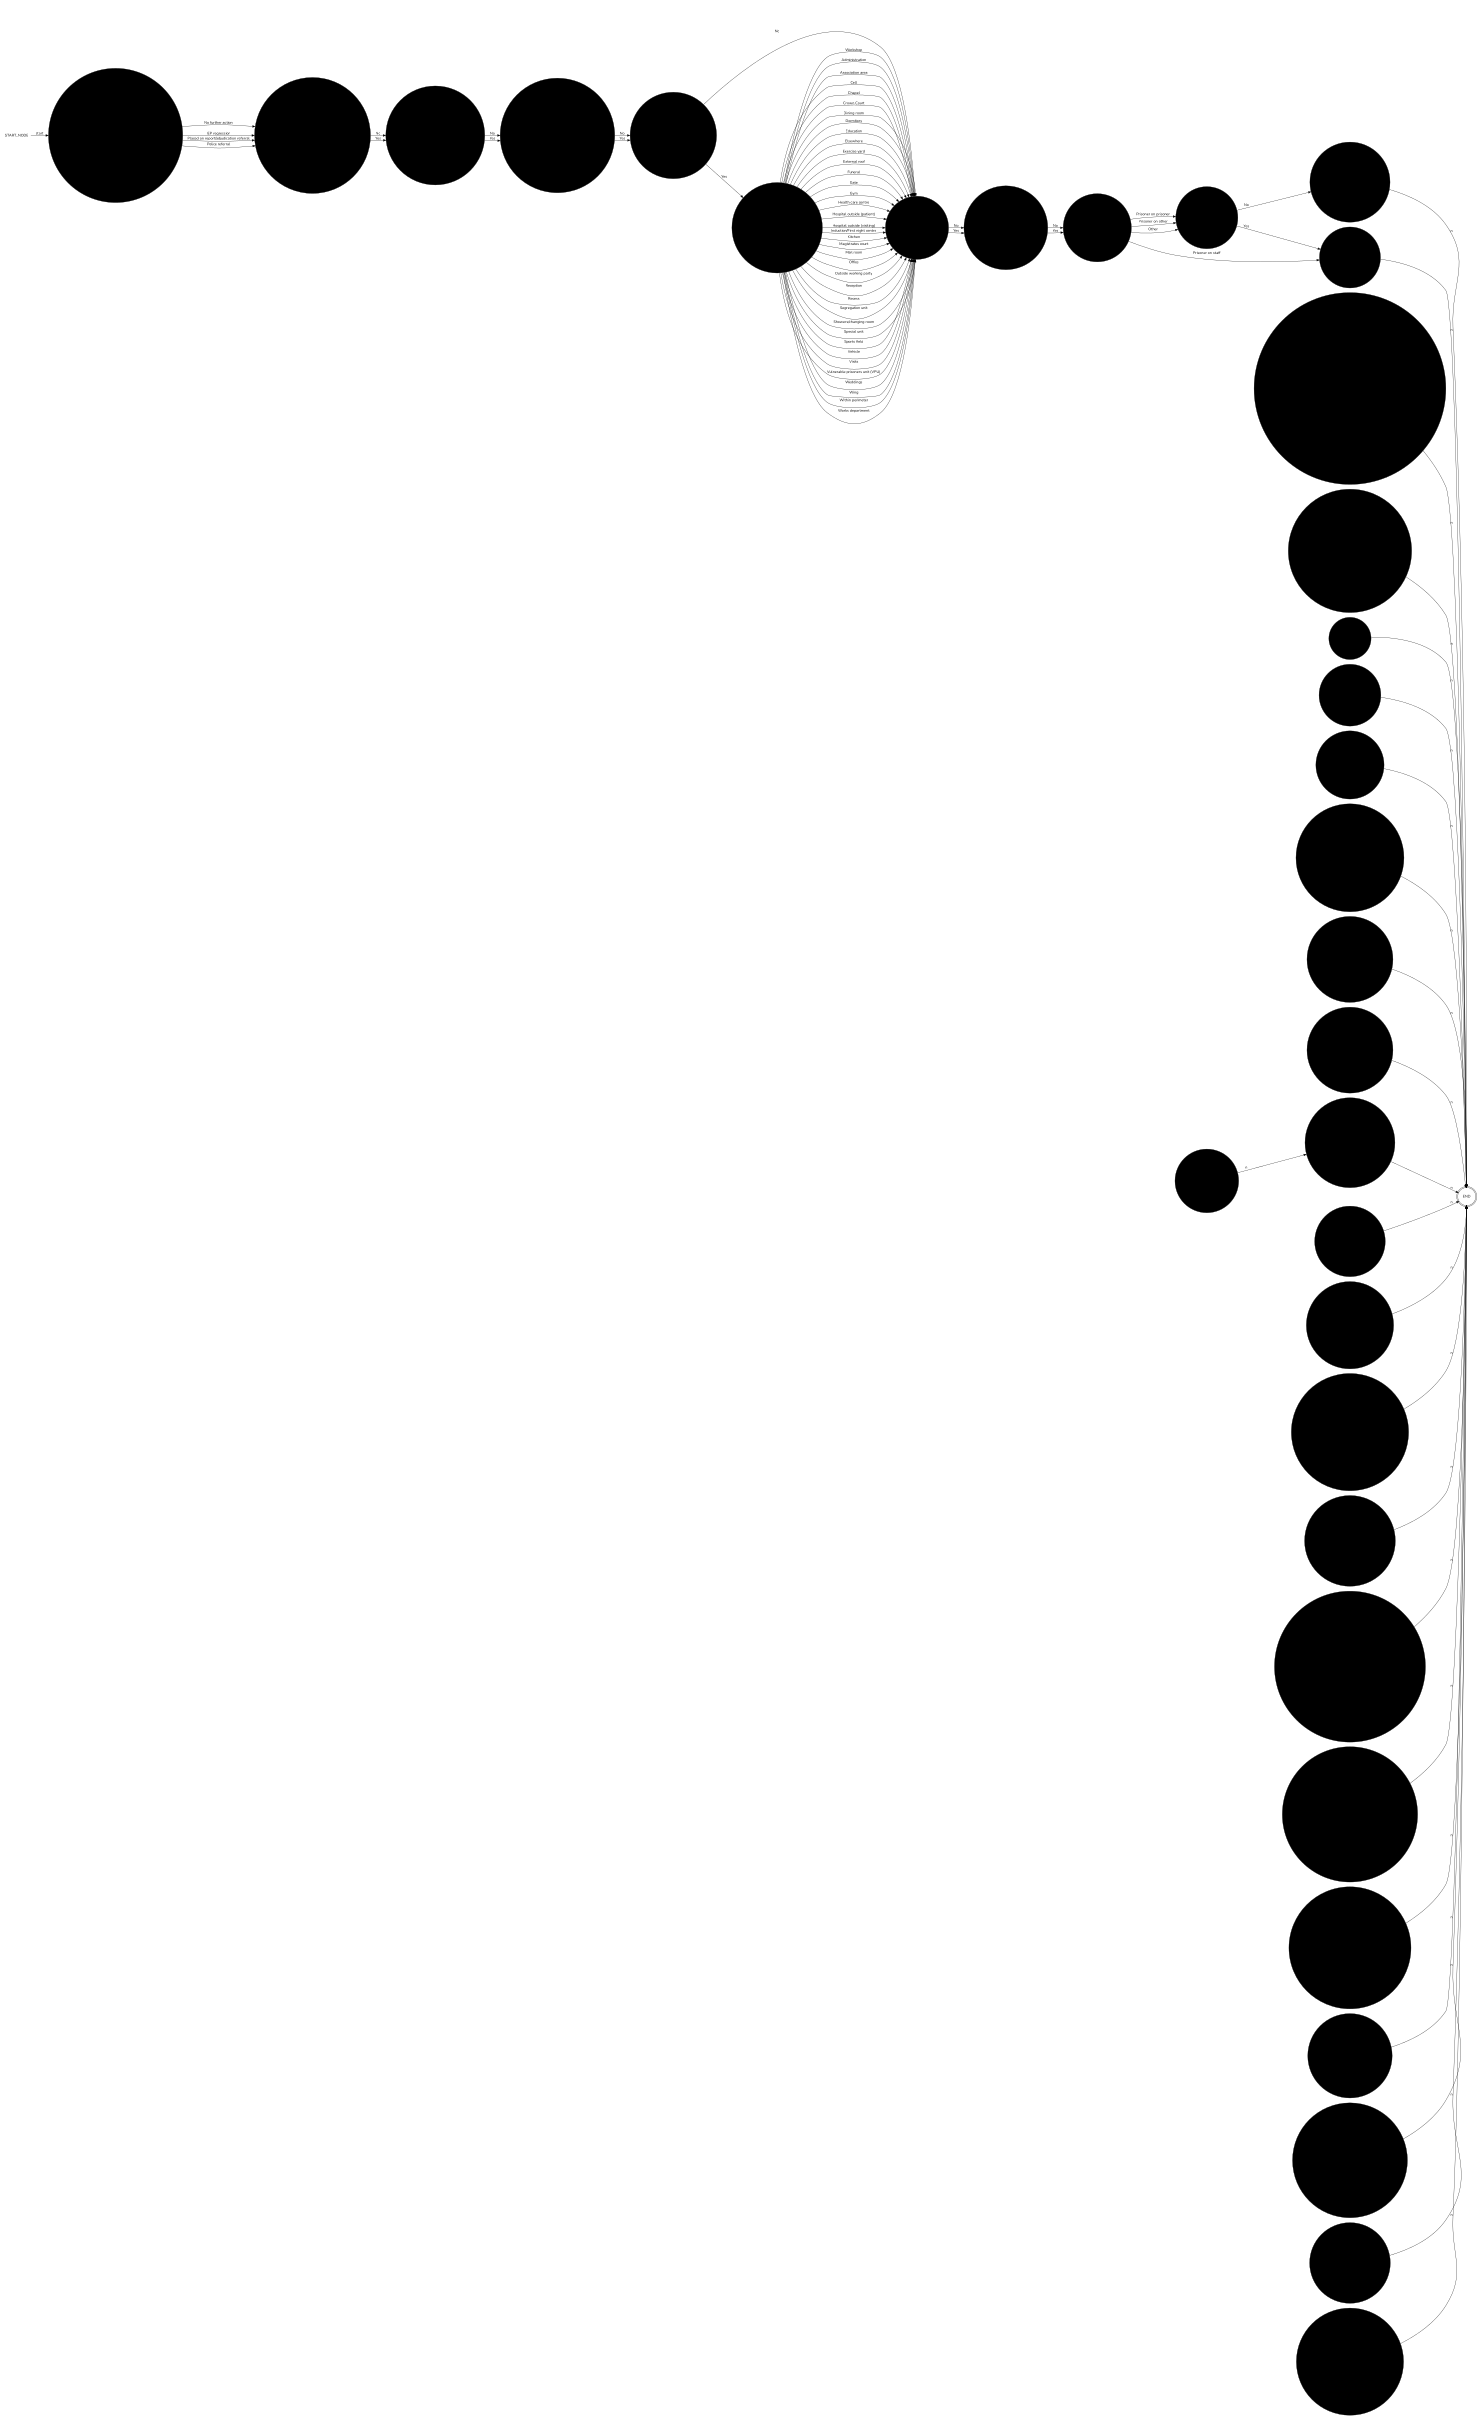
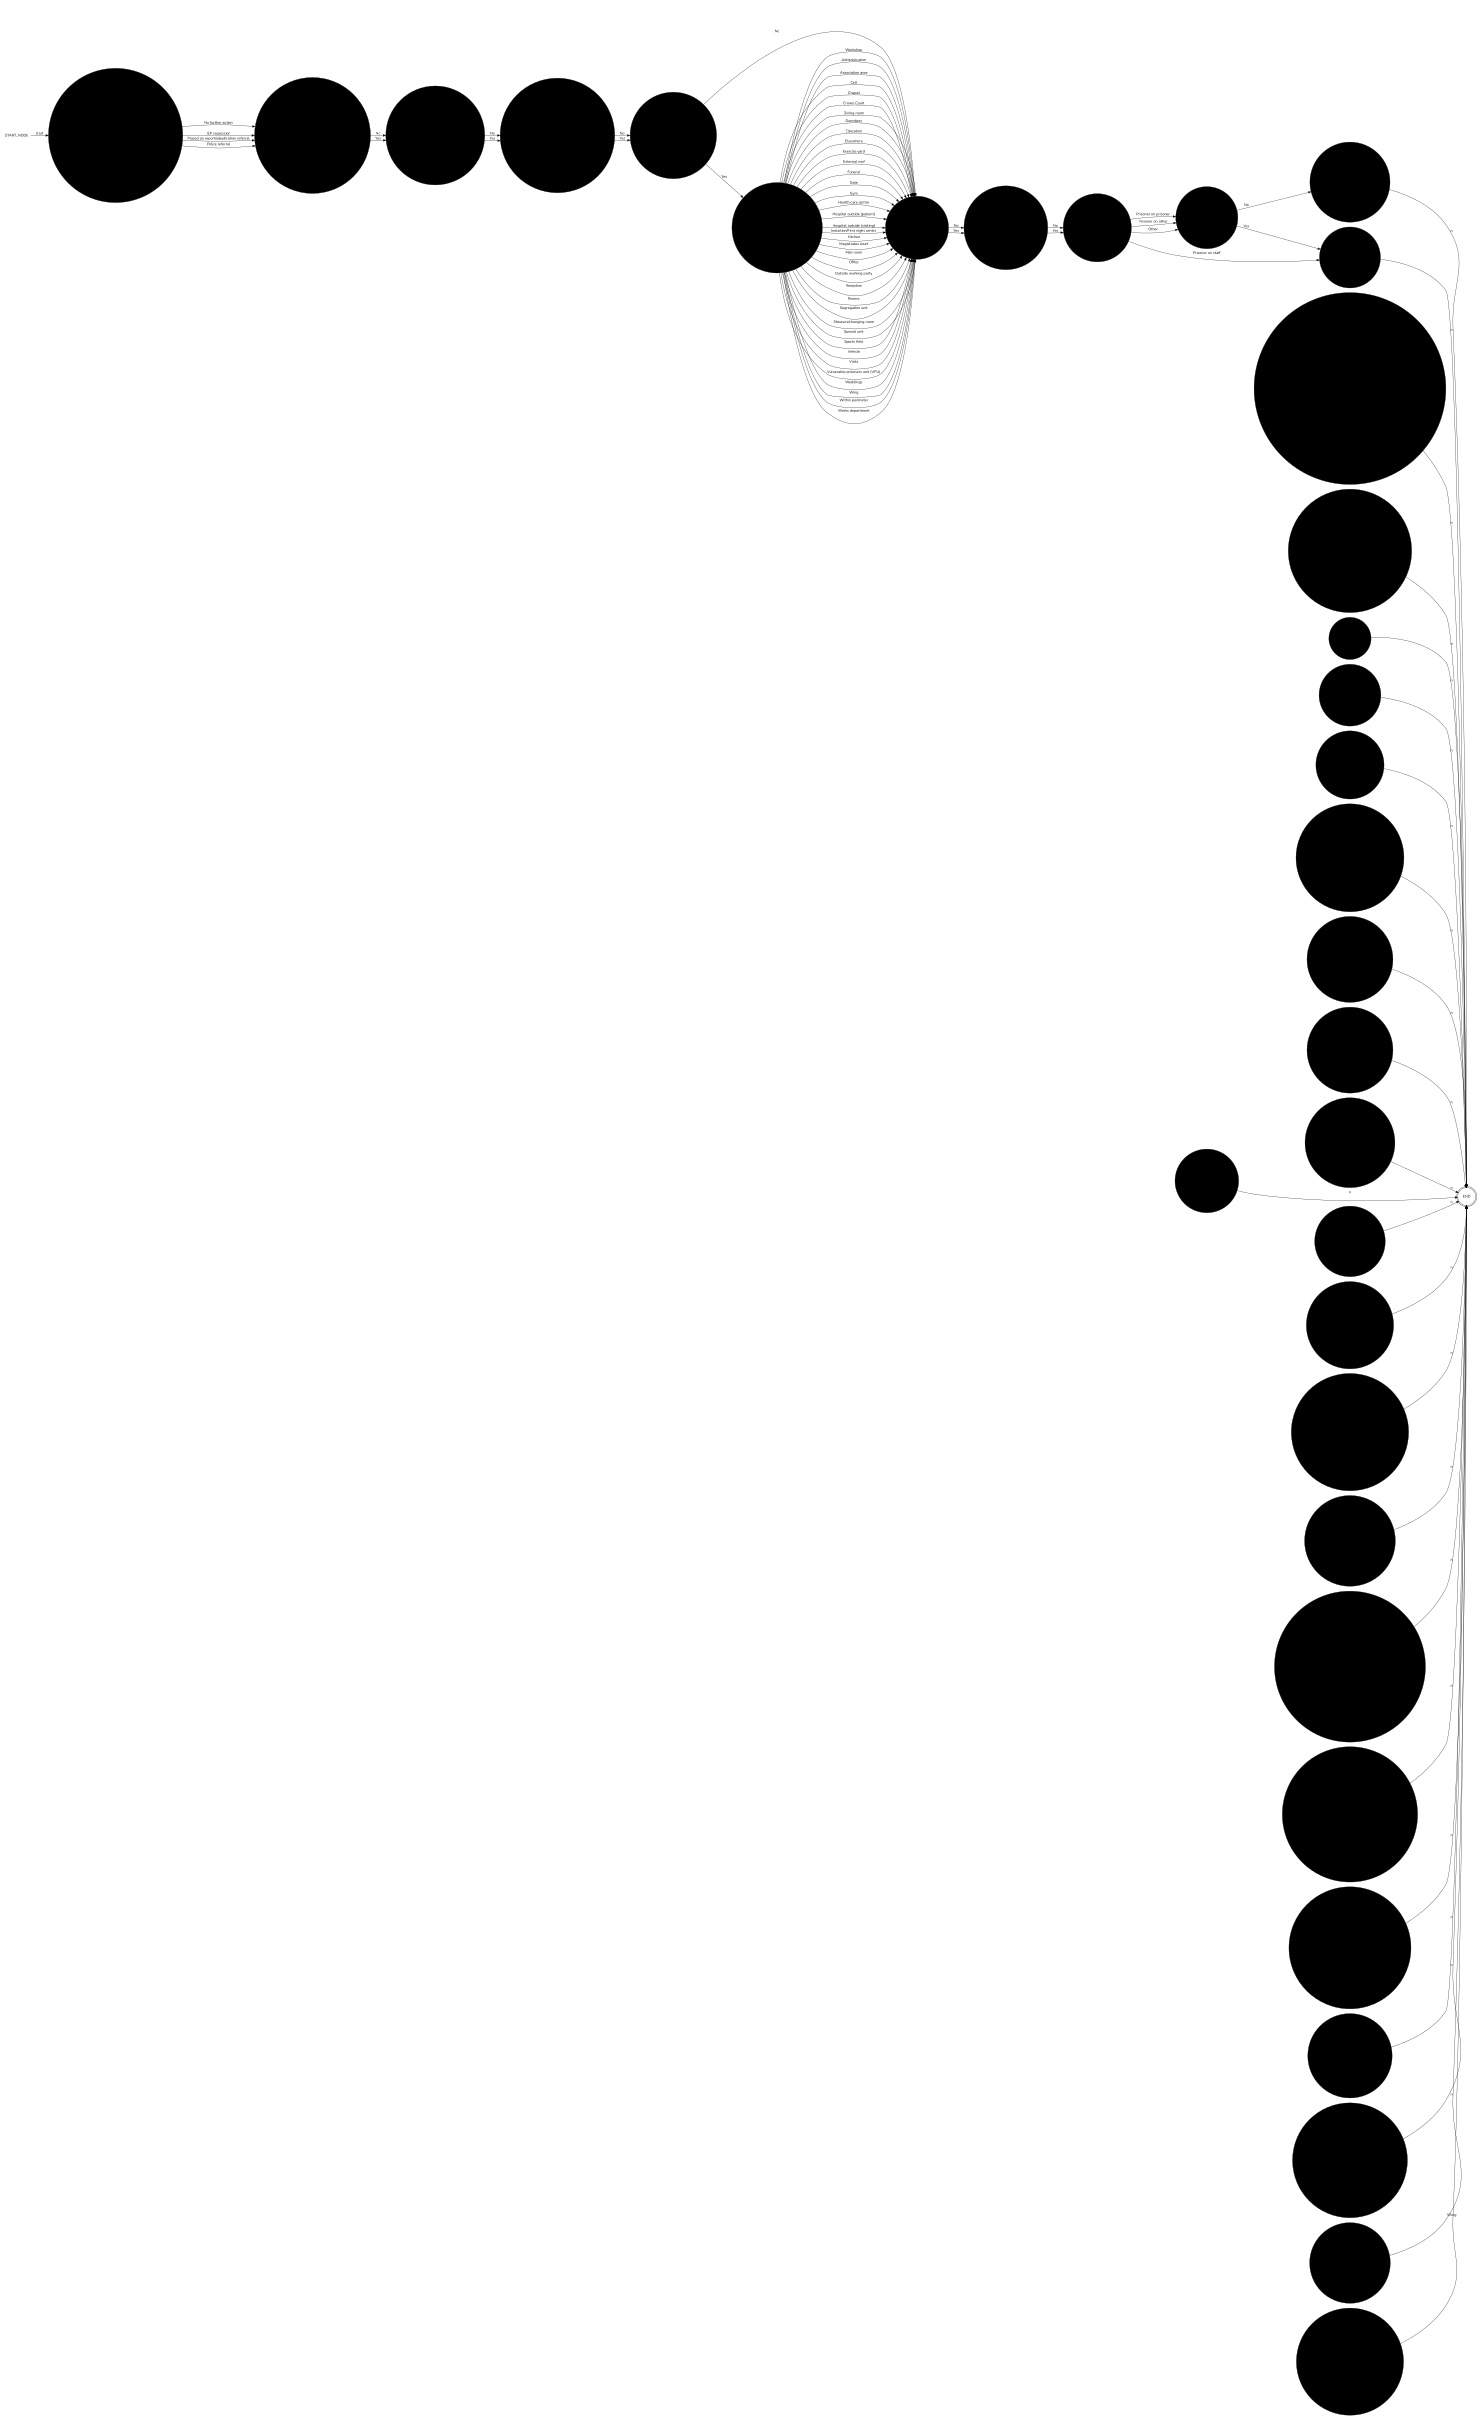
  digraph {
    fontname=Nunito
    rankdir=LR
    node [fontname=Nunito shape=circle color="#DDD" style=filled]
    edge [fontname=Nunito color="#DDD" style=filled]
    START_NODE [shape=none color="" style=""]
    n2 [label="What was the main management outcome of this incident?"]
    n3 [label="Is any member of staff facing disciplinary charges?"]
    n4 [label="Is there any media interest in this incident?"]
    n5 [label=END shape=doublecircle color="" style=""]
    n6 [label="Has the prison service press office been informed?"]
    n7 [label="Is the location of the incident known?"]
    n8 [label="Was this a sexual assault?"]
    n9 [label="What was the location of the incident?"]
    n10 [label="Did the assault occur during a fight?"]
    n11 [label="What type of assault was it?"]
    n12 [label="Were any staff assaulted?"]
    n13 [label="Describe the type of staff"]
    n14 [label="Was spitting used in this incident?"]
    n15 [label="Is the assailant known to have an infectious disease that can be transmitted in saliva?"]
    n16 [label="Did the saliva hit the body or clothing of the victim(s)?"]
    n17 [label="Where did it hit?"]
    n18 [label="Were any weapons used?"]
    n19 [label="Describe the weapons used?"]
    n20 [label="Were any injuries received during this incident?"]
    n21 [label="Enter description of person(s) injured"]
    n22 [label="Enter description of person(s) injured"]
    n23 [label="Which serious injuries were sustained?"]
    n24 [label="Was a minor injury sustained?"]
    n25 [label="Which minor injuries were sustained?"]
    n26 [label="Did injuries result in attendance to outside hospital?"]
    n27 [label="Type of hospital admission"]
    n28 [label="Who was admitted to outside hospital?"]
    n29 [label="Was medical treatment for concussion or internal injuries required?"]
    n30 [label="Are there any staff now off duty as a result of this incident?"]
    n31 [label="Are any staff on sick leave as a result of this incident?"]
    n32 [label="Did the assault occur in public view?"]
    n33 [label="Is there any audio or visual footage of the assault?"]
    n34 [label="What is the source of the footage?"]
    n35 [label="Was there an apparent reason for the assault?"]
    START_NODE -> n2 [label=start color="" style=""]
    n2 -> n3 [label="No further action"]
    n2 -> n3 [label="IEP regression"]
    n2 -> n3 [label="Placed on report/adjudication referral"]
    n2 -> n3 [label="Police referral"]
    n3 -> n4 [label=No]
    n3 -> n4 [label=Yes]
    n4 -> n6 [label=No]
    n4 -> n6 [label=Yes]
    n6 -> n7 [label=No]
    n6 -> n7 [label=Yes]
    n7 -> n8 [label=No]
    n7 -> n9 [label=Yes]
    n8 -> n10 [label=No]
    n8 -> n10 [label=Yes]
    n9 -> n8 [label=Administration]
    n9 -> n8 [label="Association area"]
    n9 -> n8 [label=Cell]
    n9 -> n8 [label=Chapel]
    n9 -> n8 [label="Crown Court"]
    n9 -> n8 [label="Dining room"]
    n9 -> n8 [label=Dormitory]
    n9 -> n8 [label=Education]
    n9 -> n8 [label=Elsewhere]
    n9 -> n8 [label="Exercise yard"]
    n9 -> n8 [label="External roof"]
    n9 -> n8 [label=Funeral]
    n9 -> n8 [label=Gate]
    n9 -> n8 [label=Gym]
    n9 -> n8 [label="Health care centre"]
    n9 -> n8 [label="Hospital outside (patient)"]
    n9 -> n8 [label="Hospital outside (visiting)"]
    n9 -> n8 [label="Induction/First night centre"]
    n9 -> n8 [label=Kitchen]
    n9 -> n8 [label="Magistrates court"]
    n9 -> n8 [label="Mail room"]
    n9 -> n8 [label=Office]
    n9 -> n8 [label="Outside working party"]
    n9 -> n8 [label=Reception]
    n9 -> n8 [label=Recess]
    n9 -> n8 [label="Segregation unit"]
    n9 -> n8 [label="Showers/changing room"]
    n9 -> n8 [label="Special unit"]
    n9 -> n8 [label="Sports field"]
    n9 -> n8 [label=Vehicle]
    n9 -> n8 [label=Visits]
    n9 -> n8 [label="Vulnerable prisoners unit (VPU)"]
    n9 -> n8 [label=Weddings]
    n9 -> n8 [label=Wing]
    n9 -> n8 [label="Within perimeter"]
    n9 -> n8 [label="Works department"]
    n9 -> n8 [label=Workshop]
    n10 -> n11 [label=No]
    n10 -> n11 [label=Yes]
    n11 -> n12 [label="Prisoner on prisoner"]
    n11 -> n12 [label="Prisoner on other"]
    n11 -> n12 [label=Other]
    n11 -> n13 [label="Prisoner on staff"]
    n12 -> n13 [label=Yes]
    n12 -> n14 [label=No style=solid]
    n13 -> n5 [label=n]
    n14 -> n5 [label=n]
    n15 -> n5 [label=n]
    n16 -> n5 [label=n]
    n17 -> n5 [label=n]
    n18 -> n5 [label=n]
    n19 -> n5 [label=n color="" style=""]
    n20 -> n5 [label=n]
    n21 -> n5 [label=n]
    n22 -> n5 [label=n]
    n23 -> n5 [label=n]
    n24 -> n5 [label=n]
    n25 -> n5 [label=n]
    n26 -> n5 [label=n]
-   n27 -> n23 [label=n]
+   n27 -> n5 [label=n]
    n28 -> n5 [label=n]
    n29 -> n5 [label=n]
    n30 -> n5 [label=n]
    n31 -> n5 [label=n]
    n32 -> n5 [label=n]
    n33 -> n5 [label=n]
    n34 -> n5 [label=n]
-   n35 -> n5 [label=n]
+   n35 -> n5 [label=Wing]
  }
